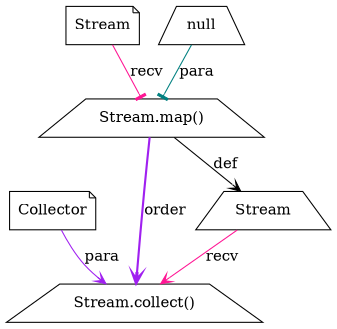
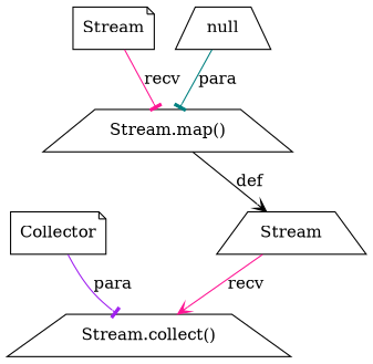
  digraph {
    node [shape=trapezium]
    edge [arrowhead=tee color=purple style=solid]
    n1 [label="Stream.collect()"]
    n2 [label=Collector shape=note]
    n3 [label=Stream]
    n4 [label="Stream.map()"]
    n5 [label=Stream shape=note]
    n6 [label=null]
-   n2 -> n1 [arrowhead=vee label=para]
+   n2 -> n1 [label=para]
    n3 -> n1 [arrowhead=vee color=deeppink label=recv]
-   n4 -> n1 [arrowhead=vee label=order style=bold]
    n4 -> n3 [arrowhead=vee color=black label=def]
    n5 -> n4 [color=deeppink label=recv]
    n6 -> n4 [color=teal label=para]
  }
